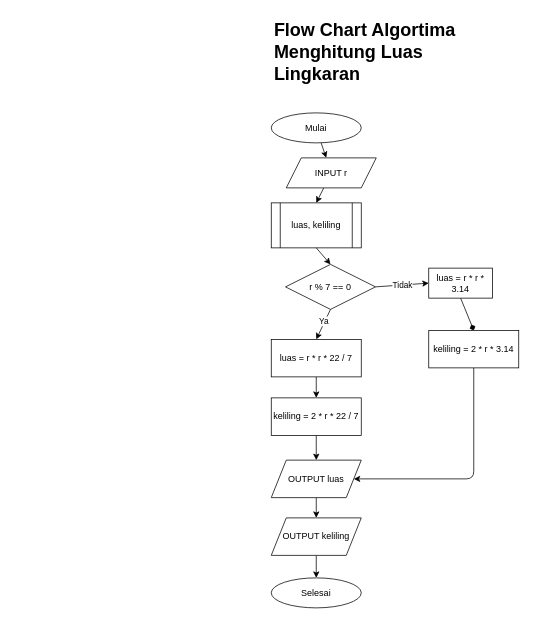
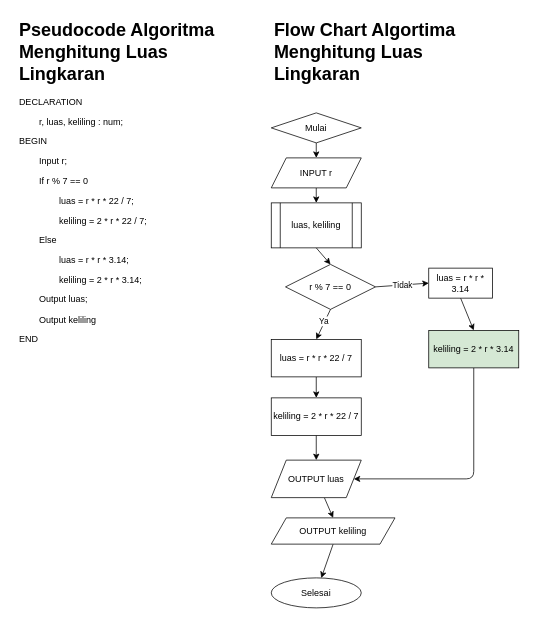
  <mxCell id="0" />
  <mxCell id="1" parent="0" />
+ <mxCell id="2" value="&lt;h1&gt;Pseudocode Algoritma Menghitung Luas Lingkaran&lt;/h1&gt;&lt;p&gt;DECLARATION&lt;/p&gt;&lt;p&gt;&lt;span style=&quot;white-space: pre;&quot;&gt;&#09;&lt;/span&gt;r, luas, keliling : num;&lt;br&gt;&lt;/p&gt;&lt;p&gt;BEGIN&lt;/p&gt;&lt;p&gt;&lt;span style=&quot;white-space: pre;&quot;&gt;&#09;&lt;/span&gt;Input r;&lt;br&gt;&lt;/p&gt;&lt;p&gt;&lt;span style=&quot;white-space: pre;&quot;&gt;&#09;&lt;/span&gt;If r % 7 == 0&lt;/p&gt;&lt;p&gt;&lt;span style=&quot;white-space: pre;&quot;&gt;&#09;&lt;/span&gt;&lt;span style=&quot;white-space: pre;&quot;&gt;&#09;&lt;/span&gt;luas&amp;nbsp;= r * r * 22 / 7;&lt;br&gt;&lt;/p&gt;&lt;p&gt;&lt;span style=&quot;white-space: pre;&quot;&gt;&#09;&lt;/span&gt;&lt;span style=&quot;white-space: pre;&quot;&gt;&#09;&lt;/span&gt;keliling = 2 * r * 22 / 7;&lt;br&gt;&lt;/p&gt;&lt;p&gt;&lt;span style=&quot;white-space: pre;&quot;&gt;&#09;&lt;/span&gt;Else&amp;nbsp;&lt;/p&gt;&lt;p&gt;&lt;span style=&quot;white-space: pre;&quot;&gt;&#09;&lt;/span&gt;&lt;span style=&quot;white-space: pre;&quot;&gt;&#09;&lt;/span&gt;luas&amp;nbsp;= r * r * 3.14;&lt;br&gt;&lt;/p&gt;&lt;p&gt;&lt;span style=&quot;white-space: pre;&quot;&gt;&#09;&lt;/span&gt;&lt;span style=&quot;white-space: pre;&quot;&gt;&#09;&lt;/span&gt;keliling = 2 * r * 3.14;&lt;br&gt;&lt;/p&gt;&lt;p&gt;&lt;span style=&quot;white-space: pre;&quot;&gt;&#09;&lt;/span&gt;Output luas;&lt;br&gt;&lt;/p&gt;&lt;p&gt;&lt;span style=&quot;white-space: pre;&quot;&gt;&#09;&lt;/span&gt;Output keliling&lt;br&gt;&lt;/p&gt;&lt;p&gt;END&lt;/p&gt;" style="text;html=1;strokeColor=none;fillColor=none;spacing=5;spacingTop=-20;whiteSpace=wrap;overflow=hidden;rounded=0;" parent="1" vertex="1"><mxGeometry x="20" width="310" height="440" as="geometry" y="20" /></mxCell>
  <mxCell id="3" value="&lt;h1&gt;Flow Chart Algortima Menghitung Luas Lingkaran&lt;/h1&gt;" style="text;html=1;strokeColor=none;fillColor=none;spacing=5;spacingTop=-20;whiteSpace=wrap;overflow=hidden;rounded=0;" parent="1" vertex="1"><mxGeometry x="360" width="280" height="120" as="geometry" y="20" /></mxCell>
  <mxCell id="4" value="" style="edgeStyle=none;html=1;" parent="1" source="5" target="7" edge="1"><mxGeometry relative="1" as="geometry" /></mxCell>
- <mxCell id="5" value="Mulai" style="ellipse;whiteSpace=wrap;html=1;" parent="1" vertex="1"><mxGeometry x="361" y="150" width="120" height="40" as="geometry" /></mxCell>
+ <mxCell id="5" value="Mulai" style="rhombus;whiteSpace=wrap;html=1;" parent="1" vertex="1"><mxGeometry x="361" y="150" width="120" height="40" as="geometry" /></mxCell>
  <mxCell id="6" value="" style="edgeStyle=none;html=1;entryX=0.5;entryY=0;entryDx=0;entryDy=0;" parent="1" source="7" target="21" edge="1"><mxGeometry relative="1" as="geometry"><mxPoint x="421" y="280" as="targetPoint" /></mxGeometry></mxCell>
- <mxCell id="7" value="INPUT r" style="shape=parallelogram;perimeter=parallelogramPerimeter;whiteSpace=wrap;html=1;fixedSize=1;" parent="1" vertex="1"><mxGeometry x="381" y="210" width="120" height="40" as="geometry" /></mxCell>
+ <mxCell id="7" value="INPUT r" style="shape=parallelogram;perimeter=parallelogramPerimeter;whiteSpace=wrap;html=1;fixedSize=1;" parent="1" vertex="1"><mxGeometry x="361" y="210" width="120" height="40" as="geometry" /></mxCell>
  <mxCell id="8" value="r % 7 == 0" style="rhombus;whiteSpace=wrap;html=1;" parent="1" vertex="1"><mxGeometry x="380" y="352" width="120" height="60" as="geometry" /></mxCell>
  <mxCell id="9" value="" style="edgeStyle=none;html=1;entryX=0.5;entryY=0;entryDx=0;entryDy=0;" parent="1" source="10" target="24" edge="1"><mxGeometry relative="1" as="geometry"><mxPoint x="420" y="530" as="targetPoint" /></mxGeometry></mxCell>
  <mxCell id="10" value="luas = r * r * 22 / 7" style="whiteSpace=wrap;html=1;" parent="1" vertex="1"><mxGeometry x="361" y="452" width="120" height="50" as="geometry" /></mxCell>
  <mxCell id="11" value="" style="edgeStyle=none;html=1;entryX=0.5;entryY=0;entryDx=0;entryDy=0;" parent="1" source="12" target="27" edge="1"><mxGeometry relative="1" as="geometry"><mxPoint x="421" y="673" as="targetPoint" /></mxGeometry></mxCell>
  <mxCell id="12" value="OUTPUT luas" style="shape=parallelogram;perimeter=parallelogramPerimeter;whiteSpace=wrap;html=1;fixedSize=1;" parent="1" vertex="1"><mxGeometry x="361" y="613" width="120" height="50" as="geometry" /></mxCell>
  <mxCell id="13" value="Selesai" style="ellipse;whiteSpace=wrap;html=1;" parent="1" vertex="1"><mxGeometry x="361" y="770" width="120" height="40" as="geometry" /></mxCell>
  <mxCell id="14" value="" style="endArrow=classic;html=1;exitX=0.5;exitY=1;exitDx=0;exitDy=0;entryX=0.5;entryY=0;entryDx=0;entryDy=0;" parent="1" source="8" target="10" edge="1"><mxGeometry relative="1" as="geometry"><mxPoint x="501" y="442" as="sourcePoint" /><mxPoint x="601" y="442" as="targetPoint" /><Array as="points" /></mxGeometry></mxCell>
  <mxCell id="15" value="Ya" style="edgeLabel;resizable=0;html=1;align=center;verticalAlign=middle;" parent="14" connectable="0" vertex="1"><mxGeometry relative="1" as="geometry"><mxPoint y="-4" as="offset" /></mxGeometry></mxCell>
  <mxCell id="16" value="" style="endArrow=classic;html=1;exitX=1;exitY=0.5;exitDx=0;exitDy=0;entryX=0;entryY=0.5;entryDx=0;entryDy=0;" parent="1" source="8" target="20" edge="1"><mxGeometry relative="1" as="geometry"><mxPoint x="521" y="381.5" as="sourcePoint" /><mxPoint x="551" y="382" as="targetPoint" /></mxGeometry></mxCell>
  <mxCell id="17" value="Tidak" style="edgeLabel;resizable=0;html=1;align=center;verticalAlign=middle;" parent="16" connectable="0" vertex="1"><mxGeometry relative="1" as="geometry" /></mxCell>
  <mxCell id="18" style="edgeStyle=orthogonalEdgeStyle;html=1;exitX=0.5;exitY=1;exitDx=0;exitDy=0;startArrow=none;entryX=1;entryY=0.5;entryDx=0;entryDy=0;" parent="1" source="25" target="12" edge="1"><mxGeometry relative="1" as="geometry"><Array as="points"><mxPoint x="631" y="638" /></Array><mxPoint x="590" y="600" as="targetPoint" /></mxGeometry></mxCell>
- <mxCell id="19" style="edgeStyle=none;html=1;exitX=0.5;exitY=1;exitDx=0;exitDy=0;entryX=0.5;entryY=0;entryDx=0;entryDy=0;endArrow=diamond;" parent="1" source="20" target="25" edge="1"><mxGeometry relative="1" as="geometry" /></mxCell>
+ <mxCell id="19" style="edgeStyle=none;html=1;exitX=0.5;exitY=1;exitDx=0;exitDy=0;entryX=0.5;entryY=0;entryDx=0;entryDy=0;" parent="1" source="20" target="25" edge="1"><mxGeometry relative="1" as="geometry" /></mxCell>
  <mxCell id="20" value="luas = r * r * 3.14" style="whiteSpace=wrap;html=1;" parent="1" vertex="1"><mxGeometry x="571" y="357" width="85" height="40" as="geometry" /></mxCell>
  <mxCell id="21" value="luas, keliling" style="shape=process;whiteSpace=wrap;html=1;backgroundOutline=1;" parent="1" vertex="1"><mxGeometry x="361" y="270" width="120" height="60" as="geometry" /></mxCell>
  <mxCell id="22" value="" style="endArrow=classic;html=1;exitX=0.5;exitY=1;exitDx=0;exitDy=0;entryX=0.5;entryY=0;entryDx=0;entryDy=0;" parent="1" source="21" target="8" edge="1"><mxGeometry width="50" height="50" relative="1" as="geometry"><mxPoint x="411" y="470" as="sourcePoint" /><mxPoint x="461" y="420" as="targetPoint" /></mxGeometry></mxCell>
  <mxCell id="23" style="edgeStyle=none;html=1;exitX=0.5;exitY=1;exitDx=0;exitDy=0;entryX=0.5;entryY=0;entryDx=0;entryDy=0;" parent="1" source="24" target="12" edge="1"><mxGeometry relative="1" as="geometry" /></mxCell>
  <mxCell id="24" value="keliling = 2 * r * 22 / 7" style="whiteSpace=wrap;html=1;" parent="1" vertex="1"><mxGeometry x="361" y="530" width="120" height="50" as="geometry" /></mxCell>
- <mxCell id="25" value="keliling = 2 * r * 3.14" style="whiteSpace=wrap;html=1;" parent="1" vertex="1"><mxGeometry x="571" y="440" width="120" height="50" as="geometry" /></mxCell>
+ <mxCell id="25" value="keliling = 2 * r * 3.14" style="whiteSpace=wrap;html=1;fillColor=#d5e8d4;" parent="1" vertex="1"><mxGeometry x="571" y="440" width="120" height="50" as="geometry" /></mxCell>
  <mxCell id="26" style="edgeStyle=none;html=1;exitX=0.5;exitY=1;exitDx=0;exitDy=0;" parent="1" source="27" target="13" edge="1"><mxGeometry relative="1" as="geometry" /></mxCell>
- <mxCell id="27" value="OUTPUT keliling" style="shape=parallelogram;perimeter=parallelogramPerimeter;whiteSpace=wrap;html=1;fixedSize=1;" parent="1" vertex="1"><mxGeometry x="361" y="690" width="120" height="50" as="geometry" /></mxCell>
+ <mxCell id="27" value="OUTPUT keliling" style="shape=parallelogram;perimeter=parallelogramPerimeter;whiteSpace=wrap;html=1;fixedSize=1;" parent="1" vertex="1"><mxGeometry x="361" y="690" width="165" height="35" as="geometry" /></mxCell>
